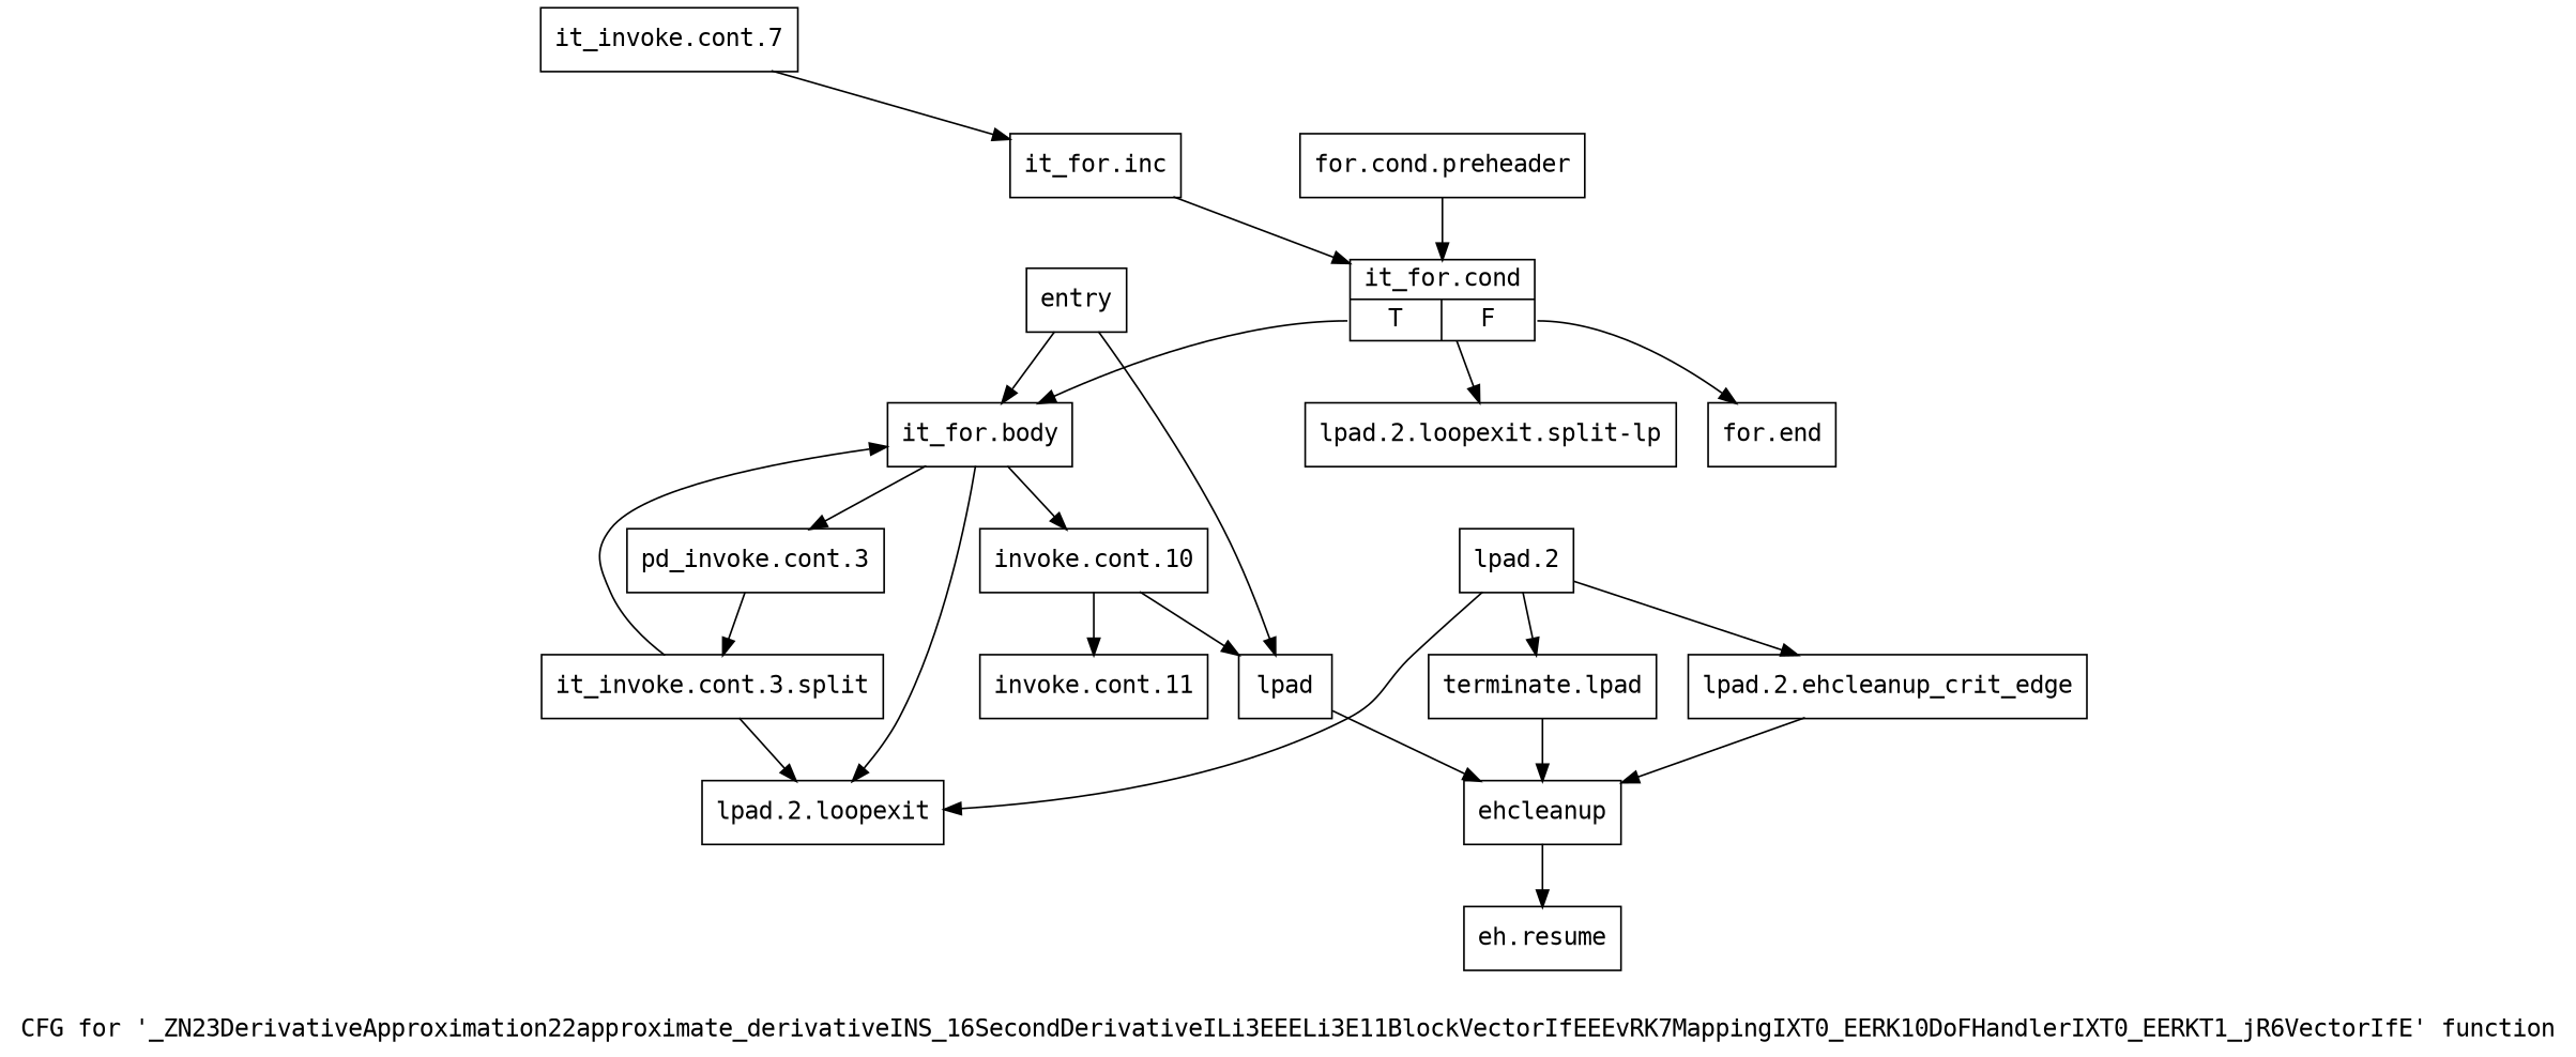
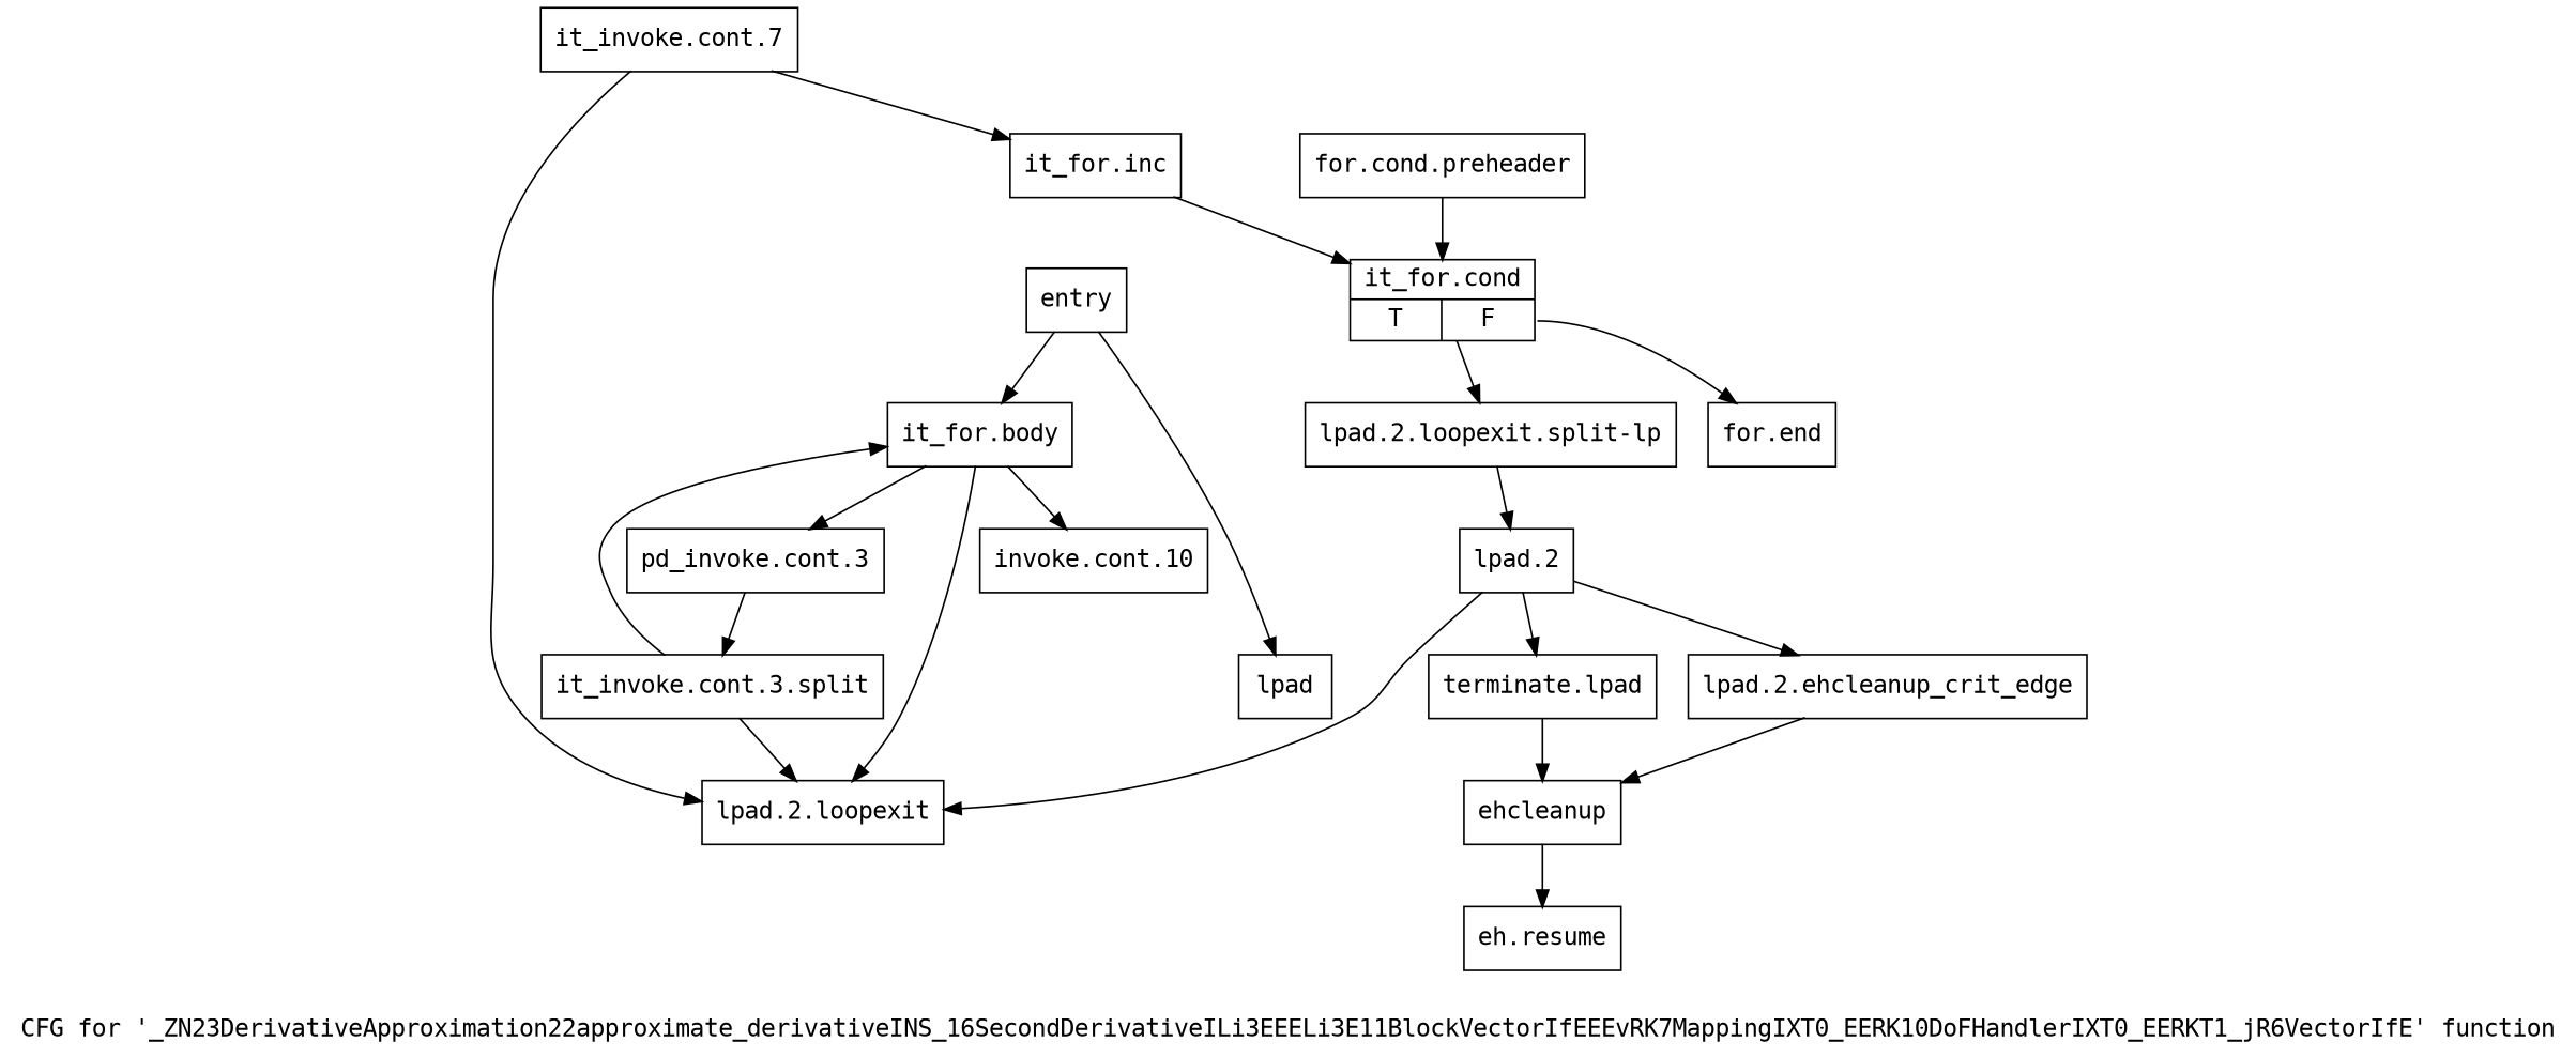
  digraph {
    fontname="DejaVu Sans Mono"
    label="CFG for '_ZN23DerivativeApproximation22approximate_derivativeINS_16SecondDerivativeILi3EEELi3E11BlockVectorIfEEEvRK7MappingIXT0_EERK10DoFHandlerIXT0_EERKT1_jR6VectorIfE' function"
    node [fontname="DejaVu Sans Mono" shape=record]
    edge [fontname="DejaVu Sans Mono"]
    n1 [label="{entry}"]
    n2 [label="{lpad}"]
    n3 [label="{it_for.body}"]
    n4 [label="{for.cond.preheader}"]
    n5 [label="{it_for.cond|{<s0>T|<s1>F}}"]
    n6 [label="{ehcleanup}"]
    n7 [label="{for.end}"]
    n8 [label="{lpad.2.loopexit.split-lp}"]
    n9 [label="{eh.resume}"]
    n10 [label="{pd_invoke.cont.3}"]
    n11 [label="{lpad.2.loopexit}"]
    n12 [label="{invoke.cont.10}"]
    n13 [label="{it_invoke.cont.3.split}"]
    n14 [label="{lpad.2}"]
-   n15 [label="{invoke.cont.11}"]
    n16 [label="{terminate.lpad}"]
    n17 [label="{lpad.2.ehcleanup_crit_edge}"]
    n18 [label="{it_invoke.cont.7}"]
    n19 [label="{it_for.inc}"]
    n1 -> n2
    n1 -> n3
-   n2 -> n6
    n3 -> n10
    n3 -> n11
    n3 -> n12
    n4 -> n5
-   n5 -> n3 [tailport=s0]
    n5 -> n7 [tailport=s1]
    n5 -> n8
    n6 -> n9
+   n8 -> n14
    n10 -> n13
-   n12 -> n2
-   n12 -> n15
    n13 -> n3
    n13 -> n11
    n14 -> n11
    n14 -> n16
    n14 -> n17
    n16 -> n6
    n17 -> n6
+   n18 -> n11
    n18 -> n19
    n19 -> n5
  }
